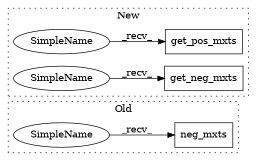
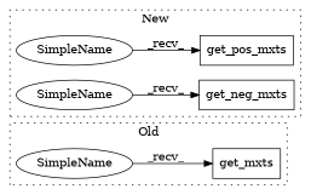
  digraph {
    rankdir=LR
    node [a=32 l=4 shape=box]
-   n1 [l=10 label=neg_mxts s=24647]
+   n1 [l=10 label=get_mxts s=24647]
    n2 [a=42 label=SimpleName s=24642 shape=ellipse]
    n3 [l=14 label=get_pos_mxts s=21687]
    n4 [l=14 label=get_neg_mxts s=21804]
    n5 [a=42 label=SimpleName s=21682 shape=ellipse]
    n6 [a=42 label=SimpleName s=21799 shape=ellipse]
    subgraph cluster_1 {
      label=Old
      style=dotted
      n1
      n2
    }
    subgraph cluster_2 {
      label=New
      style=dotted
      n3
      n4
      n5
      n6
    }
    n2 -> n1 [label=_recv_]
    n5 -> n3 [label=_recv_]
    n6 -> n4 [label=_recv_]
  }
